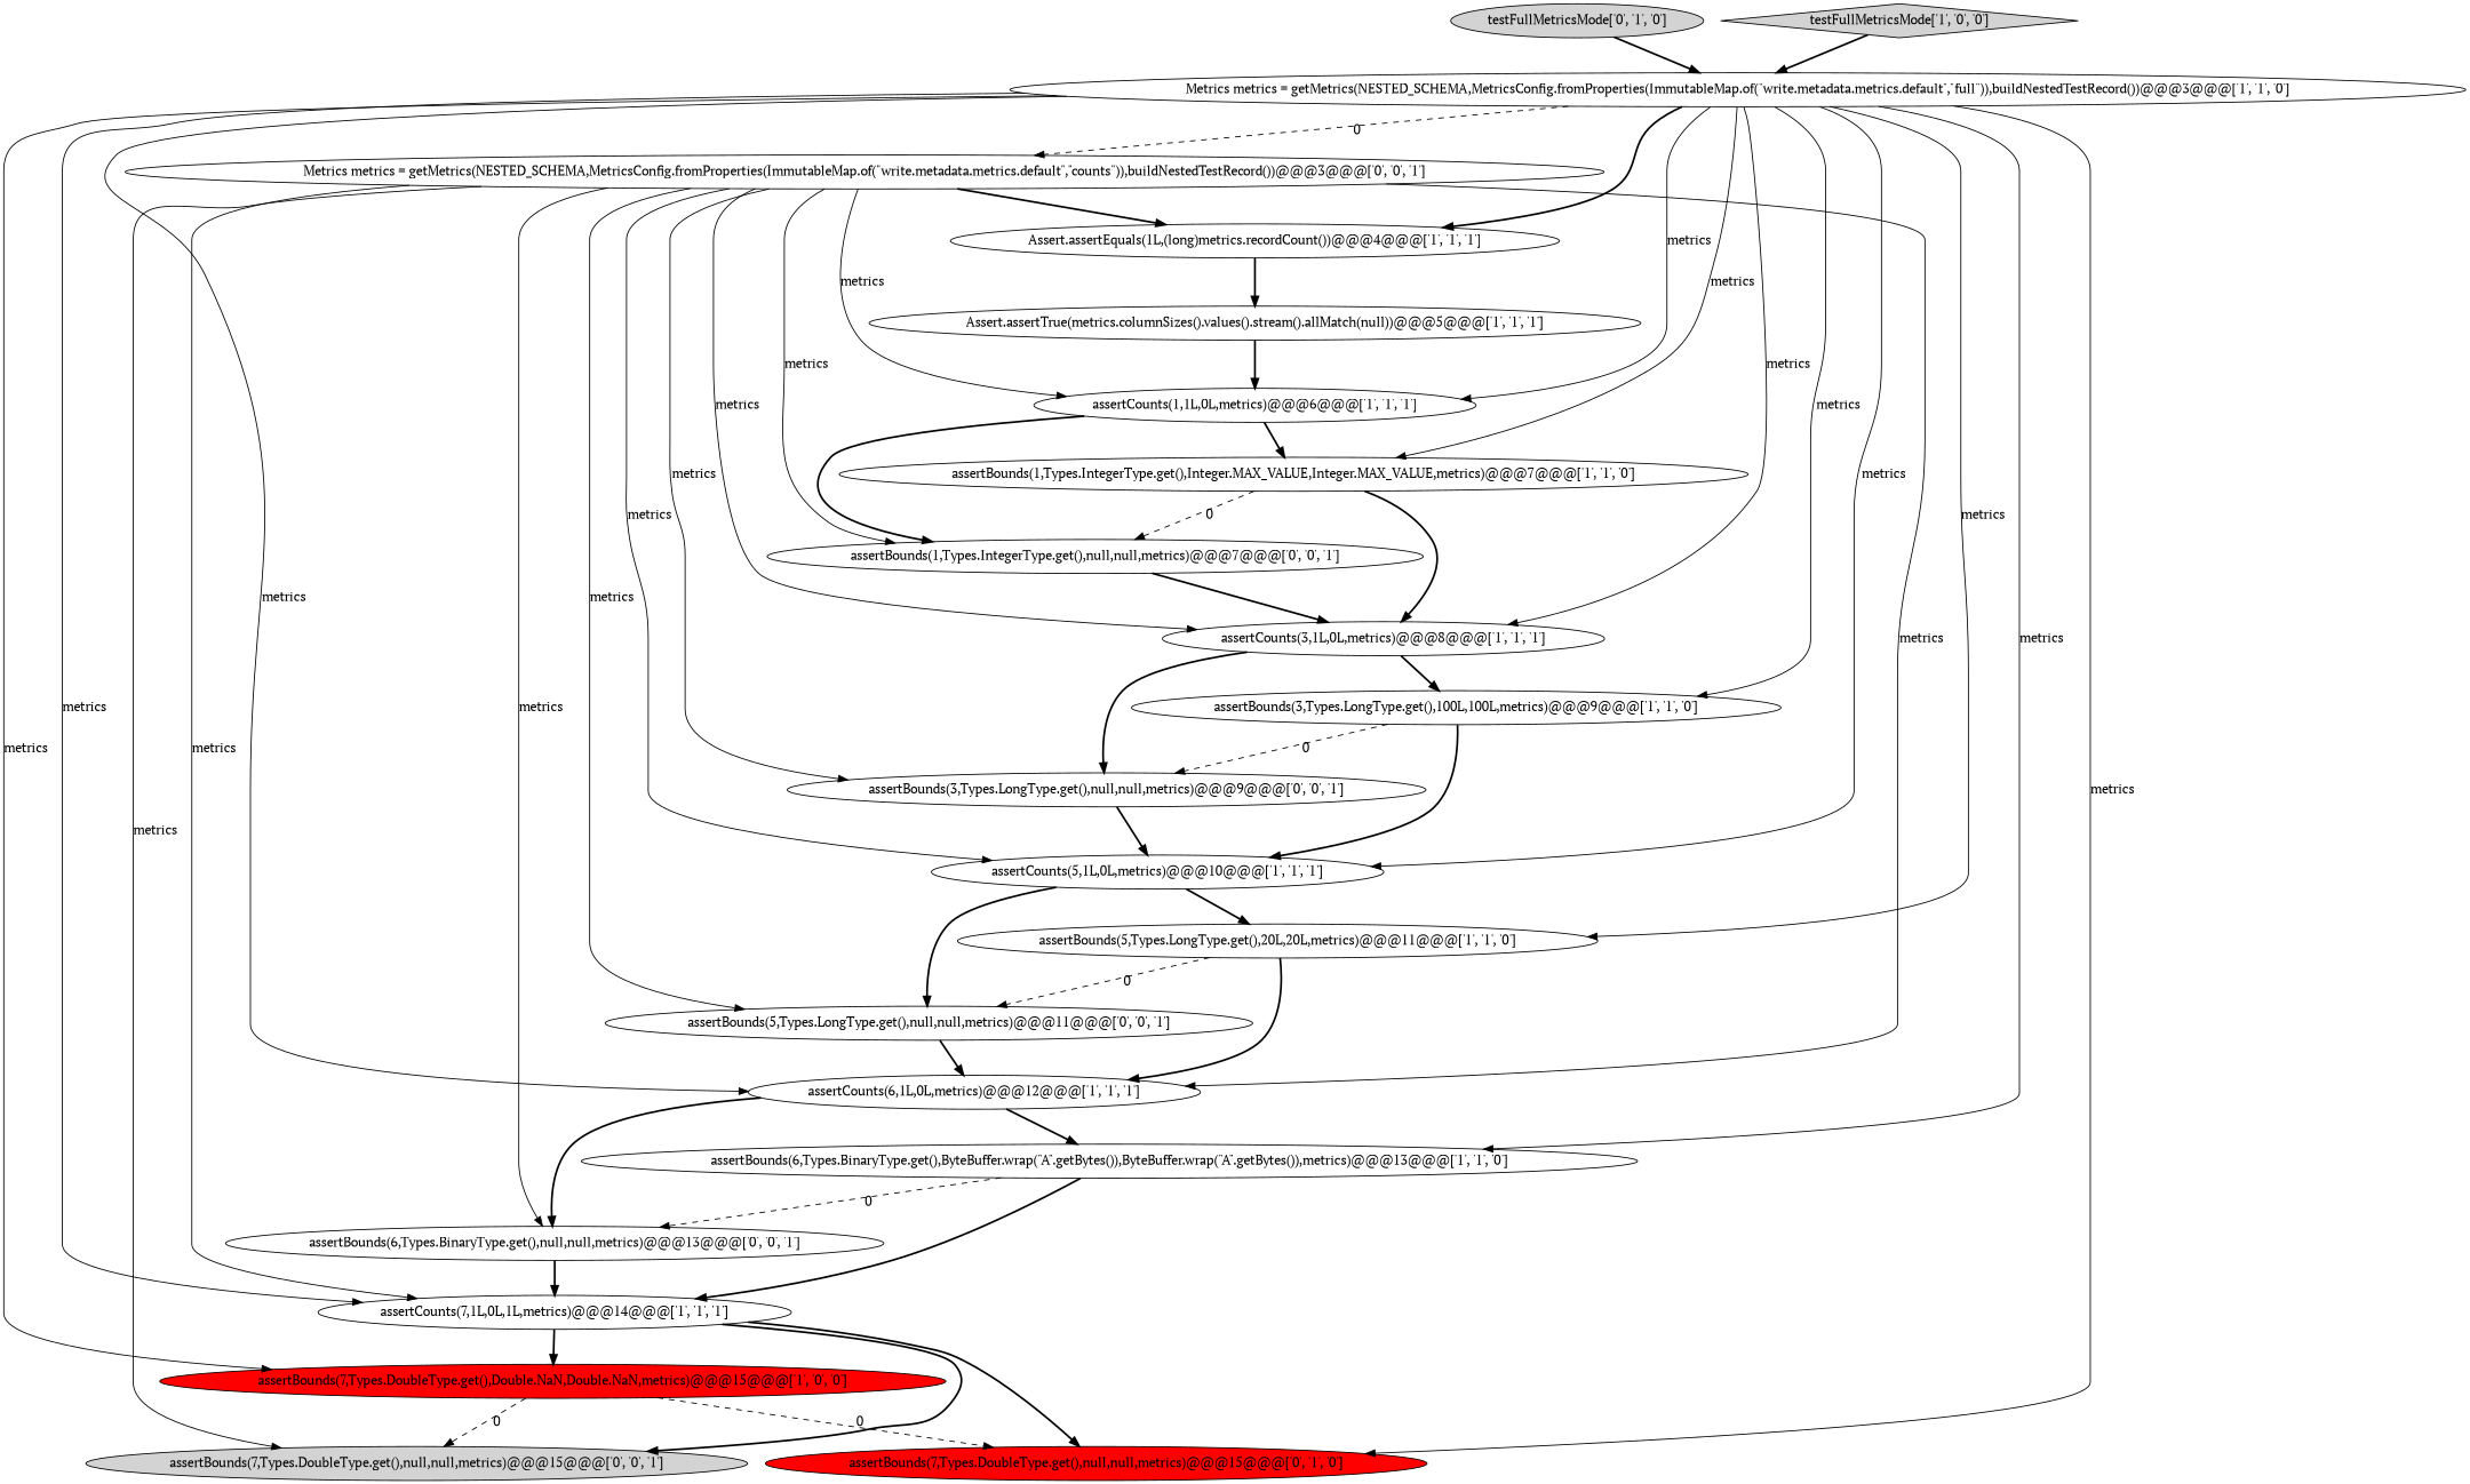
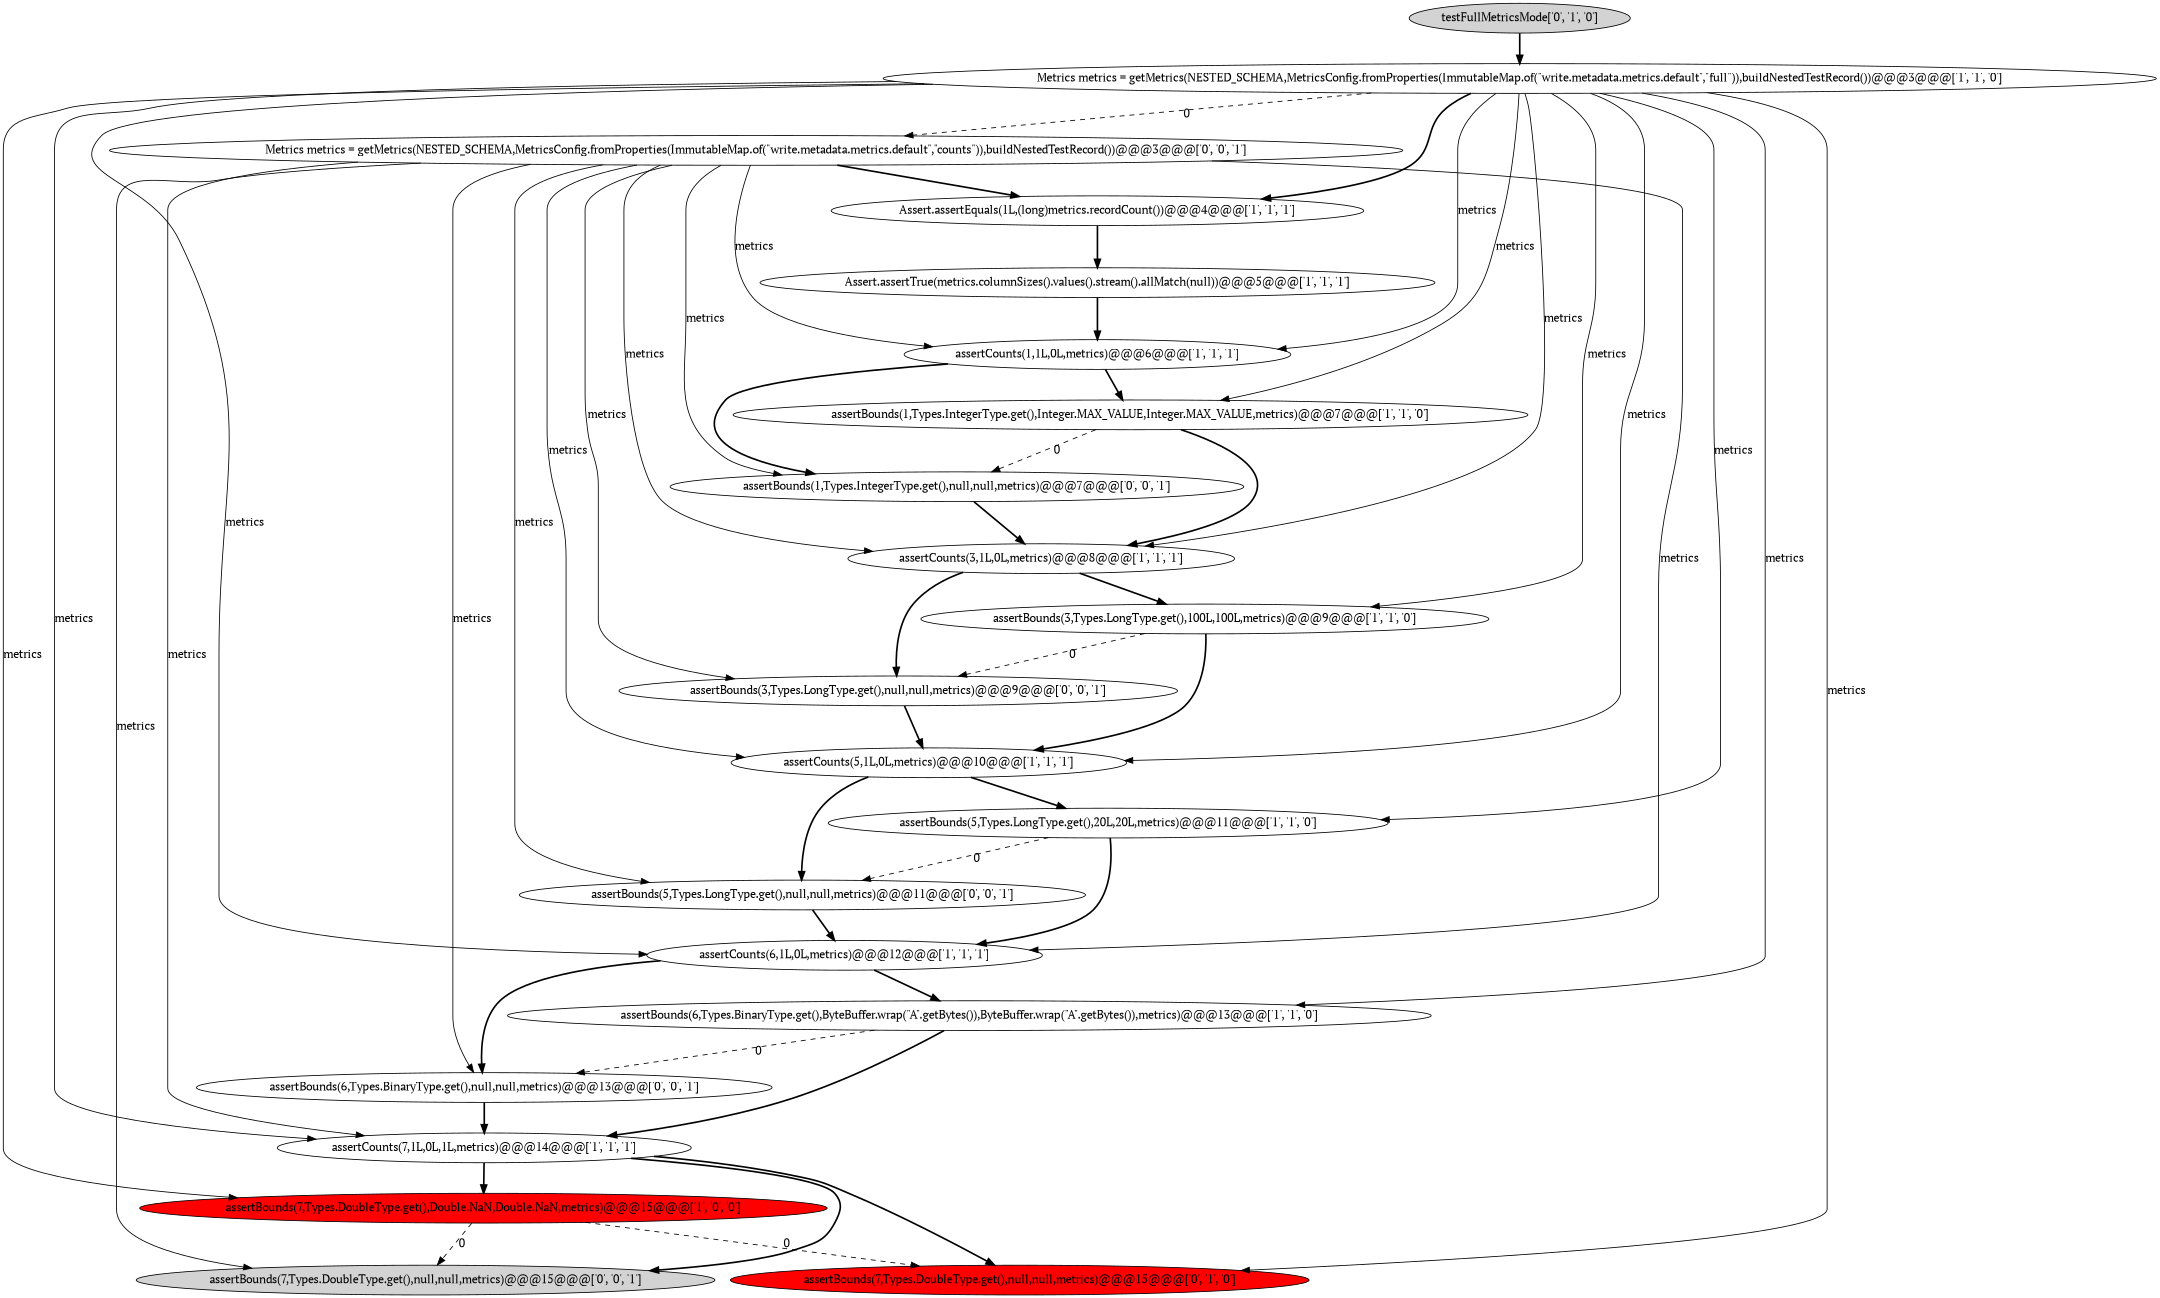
  digraph {
    fontname="PT Serif"
    node [fillcolor=white fontname="PT Serif" shape=ellipse style=filled]
    edge [fontname="PT Serif" style=bold]
    n1 [label="assertBounds(1,Types.IntegerType.get(),null,null,metrics)@@@7@@@['0', '0', '1']"]
    n2 [label="assertCounts(3,1L,0L,metrics)@@@8@@@['1', '1', '1']"]
    n3 [label="assertBounds(3,Types.LongType.get(),null,null,metrics)@@@9@@@['0', '0', '1']"]
    n4 [label="assertBounds(3,Types.LongType.get(),100L,100L,metrics)@@@9@@@['1', '1', '0']"]
    n5 [label="assertCounts(7,1L,0L,1L,metrics)@@@14@@@['1', '1', '1']"]
    n6 [fillcolor=red label="assertBounds(7,Types.DoubleType.get(),null,null,metrics)@@@15@@@['0', '1', '0']"]
    n7 [fillcolor=lightgray label="assertBounds(7,Types.DoubleType.get(),null,null,metrics)@@@15@@@['0', '0', '1']"]
    n8 [fillcolor=red label="assertBounds(7,Types.DoubleType.get(),Double.NaN,Double.NaN,metrics)@@@15@@@['1', '0', '0']"]
    n9 [label="Assert.assertEquals(1L,(long)metrics.recordCount())@@@4@@@['1', '1', '1']"]
    n10 [label="Assert.assertTrue(metrics.columnSizes().values().stream().allMatch(null))@@@5@@@['1', '1', '1']"]
    n11 [label="assertCounts(1,1L,0L,metrics)@@@6@@@['1', '1', '1']"]
    n12 [label="assertBounds(5,Types.LongType.get(),null,null,metrics)@@@11@@@['0', '0', '1']"]
    n13 [label="assertCounts(6,1L,0L,metrics)@@@12@@@['1', '1', '1']"]
    n14 [label="assertBounds(6,Types.BinaryType.get(),null,null,metrics)@@@13@@@['0', '0', '1']"]
    n15 [label="assertBounds(6,Types.BinaryType.get(),ByteBuffer.wrap(\"A\".getBytes()),ByteBuffer.wrap(\"A\".getBytes()),metrics)@@@13@@@['1', '1', '0']"]
    n16 [label="Metrics metrics = getMetrics(NESTED_SCHEMA,MetricsConfig.fromProperties(ImmutableMap.of(\"write.metadata.metrics.default\",\"counts\")),buildNestedTestRecord())@@@3@@@['0', '0', '1']"]
    n17 [label="assertCounts(5,1L,0L,metrics)@@@10@@@['1', '1', '1']"]
    n18 [label="assertBounds(5,Types.LongType.get(),20L,20L,metrics)@@@11@@@['1', '1', '0']"]
    n19 [label="assertBounds(1,Types.IntegerType.get(),Integer.MAX_VALUE,Integer.MAX_VALUE,metrics)@@@7@@@['1', '1', '0']"]
    n20 [fillcolor=lightgray label="testFullMetricsMode['0', '1', '0']"]
    n21 [label="Metrics metrics = getMetrics(NESTED_SCHEMA,MetricsConfig.fromProperties(ImmutableMap.of(\"write.metadata.metrics.default\",\"full\")),buildNestedTestRecord())@@@3@@@['1', '1', '0']"]
-   n22 [fillcolor=lightgray label="testFullMetricsMode['1', '0', '0']" shape=diamond]
    n1 -> n2
    n2 -> n3
    n2 -> n4
    n3 -> n17
    n4 -> n3 [label=0 style=dashed]
    n4 -> n17
    n5 -> n6
    n5 -> n7
    n5 -> n8
    n8 -> n6 [label=0 style=dashed]
    n8 -> n7 [label=0 style=dashed]
    n9 -> n10
    n10 -> n11
    n11 -> n1
    n11 -> n19
    n12 -> n13
    n13 -> n14
    n13 -> n15
    n14 -> n5
    n15 -> n5
    n15 -> n14 [label=0 style=dashed]
    n16 -> n1 [label=metrics style=solid]
    n16 -> n2 [label=metrics style=solid]
    n16 -> n3 [label=metrics style=solid]
    n16 -> n5 [label=metrics style=solid]
    n16 -> n7 [label=metrics style=solid]
    n16 -> n9
    n16 -> n11 [label=metrics style=solid]
    n16 -> n12 [label=metrics style=solid]
    n16 -> n13 [label=metrics style=solid]
    n16 -> n14 [label=metrics style=solid]
    n16 -> n17 [label=metrics style=solid]
    n17 -> n12
    n17 -> n18
    n18 -> n12 [label=0 style=dashed]
    n18 -> n13
    n19 -> n1 [label=0 style=dashed]
    n19 -> n2
    n20 -> n21
    n21 -> n2 [label=metrics style=solid]
    n21 -> n4 [label=metrics style=solid]
    n21 -> n5 [label=metrics style=solid]
    n21 -> n6 [label=metrics style=solid]
    n21 -> n8 [label=metrics style=solid]
    n21 -> n9
    n21 -> n11 [label=metrics style=solid]
    n21 -> n13 [label=metrics style=solid]
    n21 -> n15 [label=metrics style=solid]
    n21 -> n16 [label=0 style=dashed]
    n21 -> n17 [label=metrics style=solid]
    n21 -> n18 [label=metrics style=solid]
    n21 -> n19 [label=metrics style=solid]
-   n22 -> n21
  }
